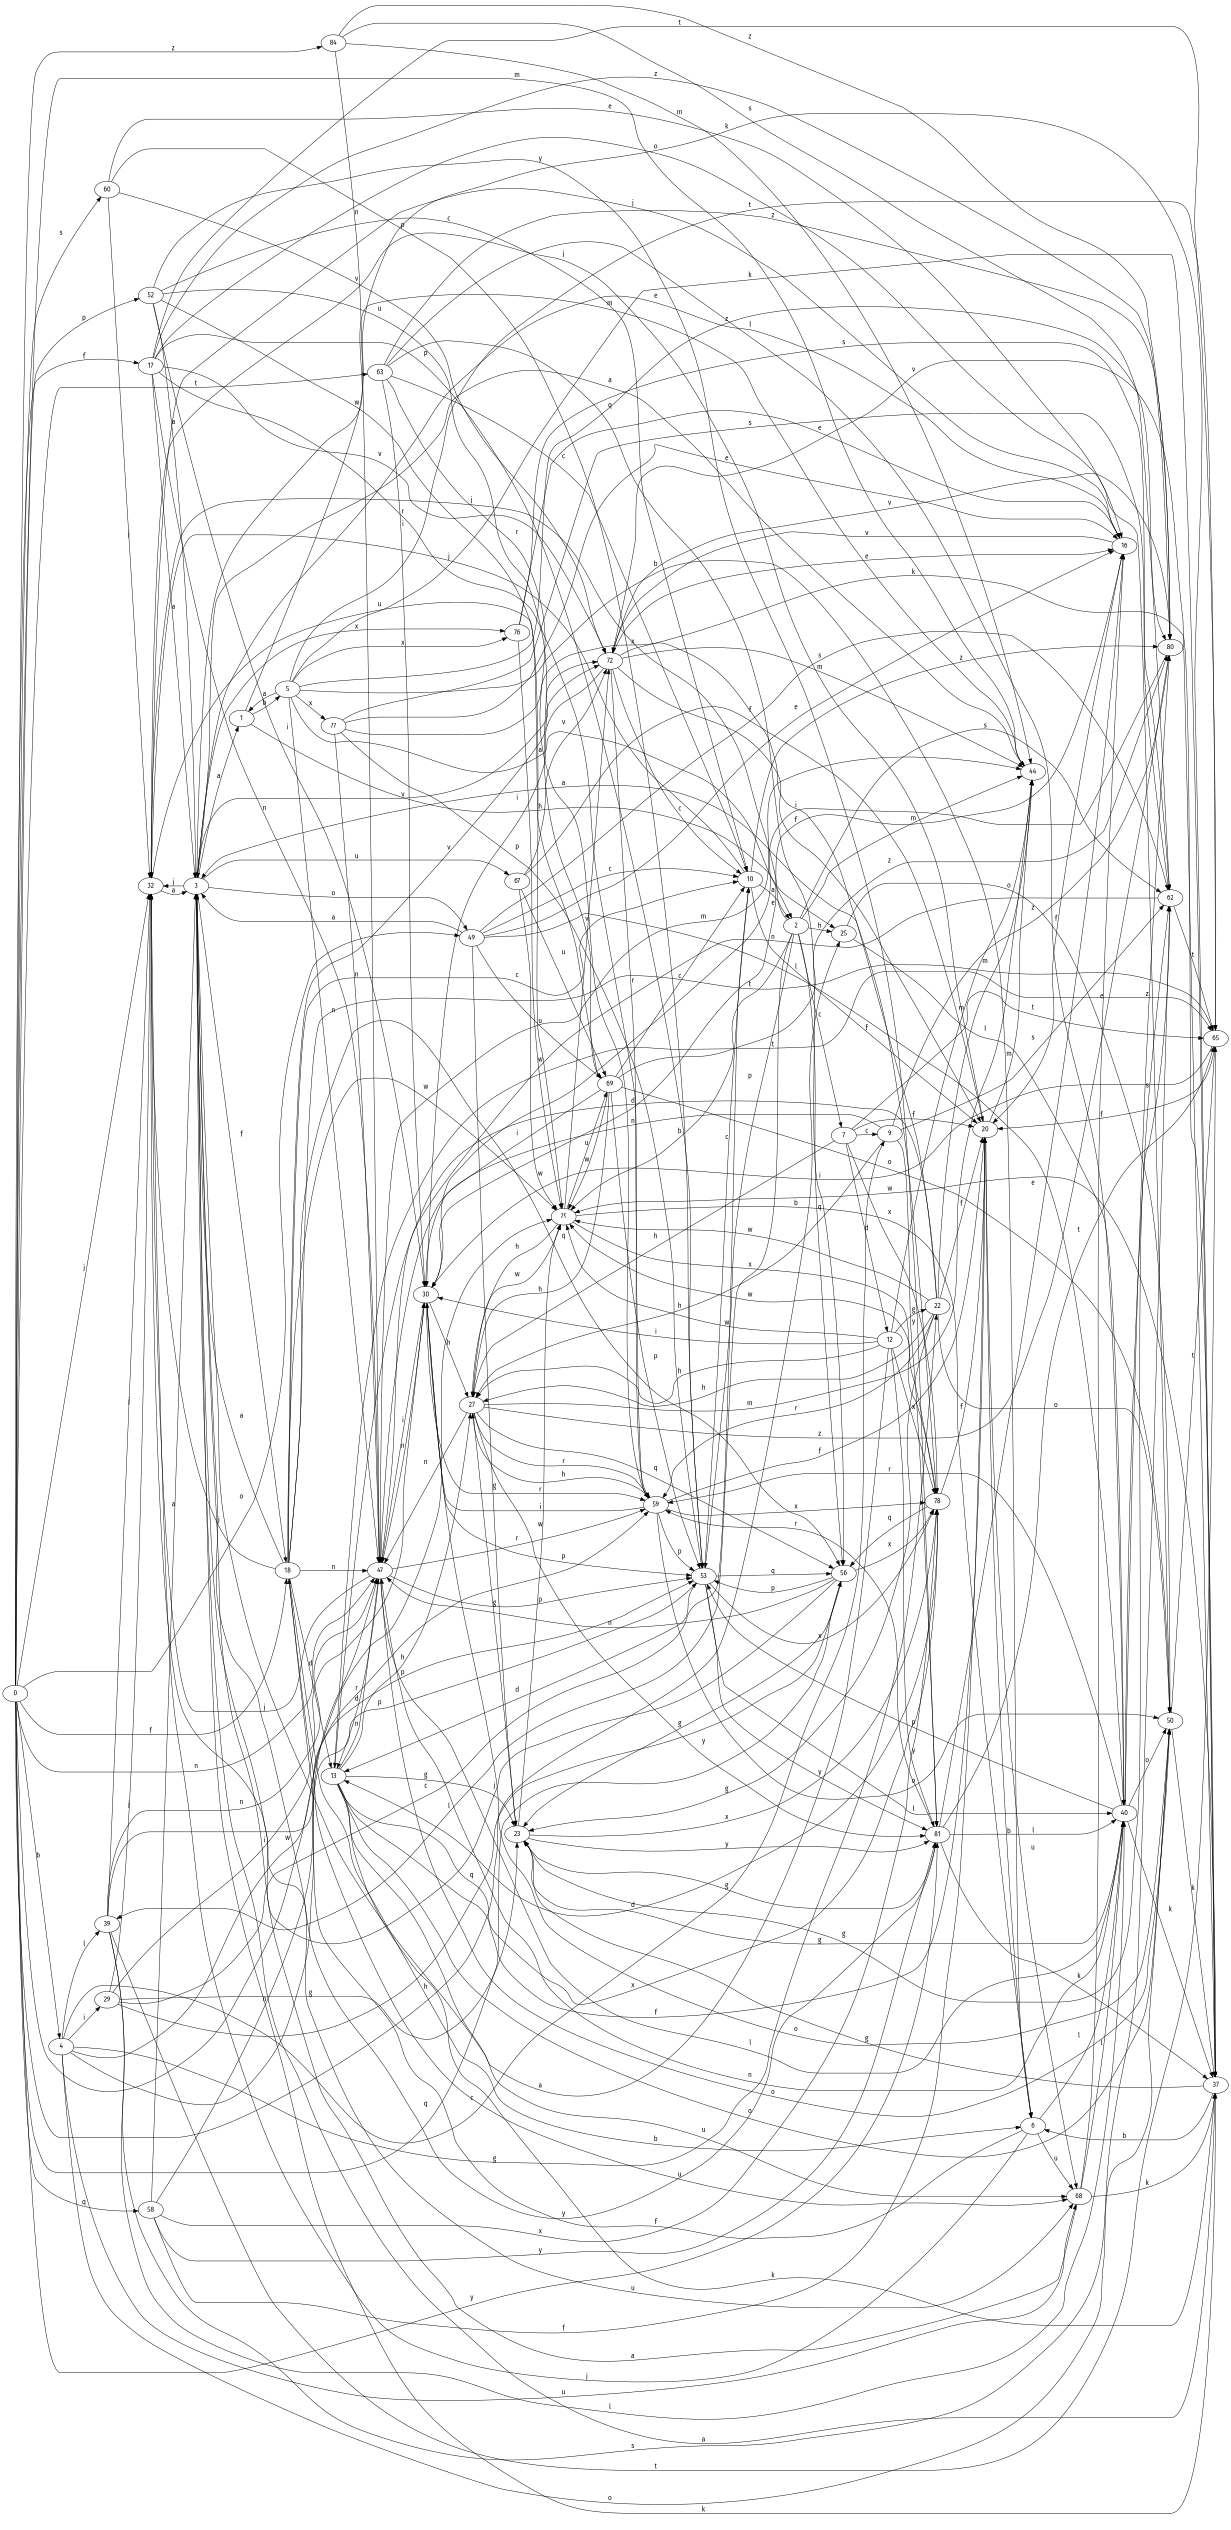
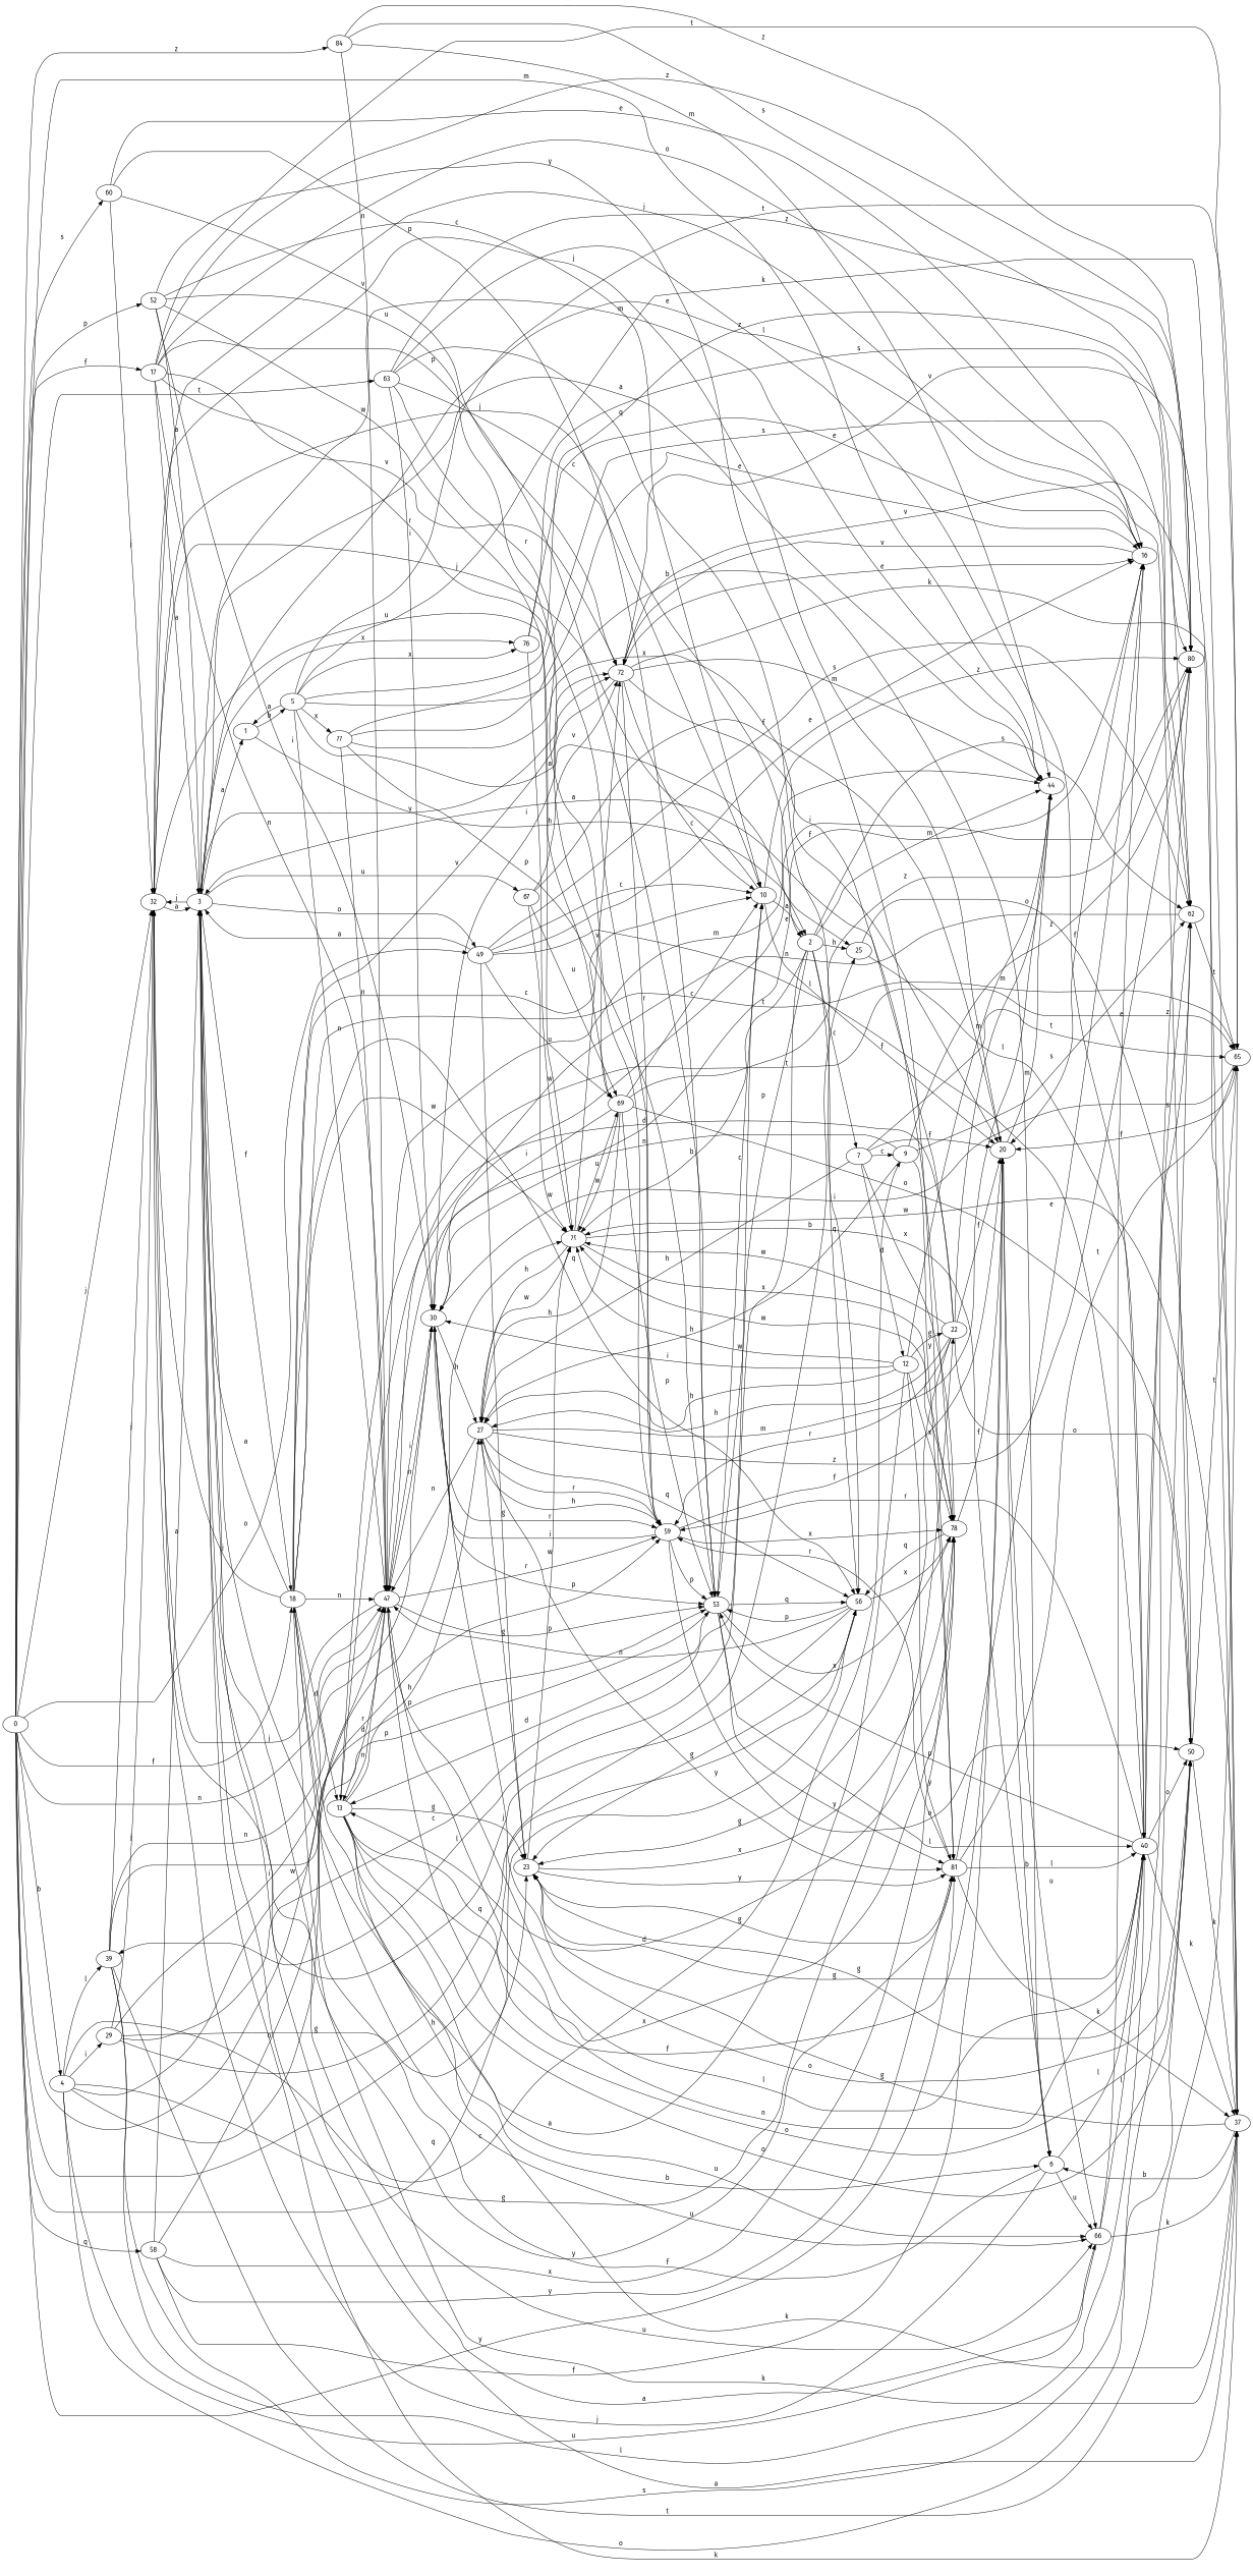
  strict digraph {
    fontname="Fira Sans"
    rankdir=LR
    node [fontname="Fira Sans"]
    edge [fontname="Fira Sans"]
    0
    4
    17
    18
    25
    n6 [label=32]
    44
    47
    49
    52
    n11 [label=58]
    56
    60
    63
    75
    81
    84
    39
    53
-   68
+   68 [label=66]
    9
    22
    29
    50
    59
    3
    72
    65
    n29 [label=80]
    37
    6
    10
    13
    40
    69
    30
    62
    16
    23
    20
    78
    27
    1
    5
    2
    76
    77
    7
    12
    67
    0 -> 4 [label=b]
    0 -> 17 [label=f]
    0 -> 18 [label=f]
    0 -> 25 [label=h]
    0 -> n6 [label=j]
    0 -> 44 [label=m]
    0 -> 47 [label=n]
    0 -> 49 [label=o]
    0 -> 52 [label=p]
    0 -> n11 [label=q]
    0 -> 56 [label=q]
    0 -> 60 [label=s]
    0 -> 63 [label=t]
    0 -> 75 [label=w]
    0 -> 81 [label=y]
    0 -> 84 [label=z]
    4 -> 39 [label=l]
    4 -> 53 [label=p]
    4 -> 68 [label=u]
    4 -> 9 [label=c]
    4 -> 22 [label=g]
    4 -> 29 [label=i]
    4 -> 50 [label=o]
    4 -> 59 [label=r]
    17 -> 47 [label=n]
    17 -> 53 [label=p]
    17 -> 50 [label=o]
    17 -> 59 [label=r]
    17 -> 3 [label=a]
    17 -> 72 [label=v]
    17 -> 65 [label=t]
    17 -> n29 [label=z]
    18 -> n6 [label=j]
    18 -> 47 [label=n]
    18 -> 56 [label=q]
    18 -> 75 [label=w]
    18 -> 68 [label=u]
    18 -> 3 [label=a]
    18 -> 72 [label=v]
    18 -> 65 [label=t]
-   1 -> 37 [label=k]
+   18 -> 37 [label=k]
    18 -> 6 [label=b]
    18 -> 10 [label=c]
    18 -> 13 [label=d]
    25 -> 50 [label=o]
    25 -> 40 [label=l]
    n6 -> 3 [label=a]
    n6 -> 69 [label=u]
    44 -> 3 [label=a]
    47 -> n6 [label=j]
    47 -> 44 [label=m]
    47 -> 53 [label=p]
    47 -> 50 [label=o]
    47 -> 59 [label=r]
    47 -> 13 [label=d]
    47 -> 40 [label=l]
    47 -> 30 [label=i]
    49 -> 3 [label=a]
    49 -> 10 [label=c]
    49 -> 40 [label=l]
    49 -> 69 [label=u]
    49 -> 62 [label=s]
    49 -> 16 [label=e]
    49 -> 23 [label=g]
    52 -> 75 [label=w]
    52 -> 81 [label=y]
    52 -> 3 [label=a]
    52 -> 10 [label=c]
    52 -> 69 [label=u]
    52 -> 30 [label=i]
    n11 -> 47 [label=n]
    n11 -> 81 [label=y]
    n11 -> 3 [label=a]
    n11 -> 20 [label=f]
    n11 -> 78 [label=x]
    56 -> n6 [label=j]
    56 -> 47 [label=n]
    56 -> 53 [label=p]
    56 -> 23 [label=g]
    56 -> 78 [label=x]
    60 -> n6 [label=j]
    60 -> 53 [label=p]
    60 -> 72 [label=v]
    60 -> 16 [label=e]
    63 -> 56 [label=q]
    63 -> 59 [label=r]
    63 -> n29 [label=z]
    63 -> 10 [label=c]
    63 -> 40 [label=l]
    63 -> 30 [label=i]
    75 -> 72 [label=v]
    75 -> 6 [label=b]
    75 -> 69 [label=u]
    75 -> 78 [label=x]
    75 -> 27 [label=h]
    81 -> 59 [label=r]
    81 -> 65 [label=t]
    81 -> 37 [label=k]
    81 -> 40 [label=l]
    81 -> 16 [label=e]
    81 -> 23 [label=g]
    84 -> 44 [label=m]
    84 -> 47 [label=n]
    84 -> n29 [label=z]
    84 -> 62 [label=s]
    39 -> n6 [label=j]
    39 -> 47 [label=n]
    39 -> 53 [label=p]
    39 -> 65 [label=t]
    39 -> 40 [label=l]
    39 -> 62 [label=s]
    53 -> 56 [label=q]
    53 -> 81 [label=y]
    53 -> 10 [label=c]
    53 -> 13 [label=d]
    53 -> 40 [label=l]
    53 -> 78 [label=x]
    68 -> 3 [label=a]
    68 -> 37 [label=k]
    68 -> 40 [label=l]
    68 -> 16 [label=e]
    9 -> 47 [label=n]
    9 -> 81 [label=y]
    9 -> n29 [label=z]
    9 -> 62 [label=s]
    9 -> 27 [label=h]
    22 -> 44 [label=m]
    22 -> 75 [label=w]
    22 -> 50 [label=o]
    22 -> 59 [label=r]
    22 -> 3 [label=a]
    22 -> 13 [label=d]
    22 -> 23 [label=g]
    22 -> 20 [label=f]
    22 -> 27 [label=h]
    29 -> n6 [label=j]
    29 -> 56 [label=q]
    29 -> 10 [label=c]
    29 -> 30 [label=i]
    29 -> 23 [label=g]
    50 -> 65 [label=t]
    50 -> 37 [label=k]
    59 -> 53 [label=p]
    59 -> 50 [label=o]
    59 -> 30 [label=i]
    59 -> 20 [label=f]
    59 -> 78 [label=x]
    59 -> 27 [label=h]
    3 -> 18 [label=f]
    3 -> n6 [label=j]
    3 -> 44 [label=m]
    3 -> 49 [label=o]
    3 -> 81 [label=y]
    3 -> 68 [label=u]
    3 -> 72 [label=v]
    3 -> 37 [label=k]
    3 -> 16 [label=e]
    3 -> 1 [label=a]
    3 -> 76 [label=x]
    3 -> 67 [label=u]
    72 -> 44 [label=m]
    72 -> 59 [label=r]
    72 -> 37 [label=k]
    72 -> 10 [label=c]
    72 -> 30 [label=i]
    72 -> 16 [label=e]
    72 -> 20 [label=f]
    65 -> 30 [label=i]
    65 -> 20 [label=f]
    n29 -> 72 [label=v]
    n29 -> 30 [label=i]
    37 -> 75 [label=w]
    37 -> 3 [label=a]
    37 -> 72 [label=v]
    37 -> 6 [label=b]
    37 -> 23 [label=g]
    6 -> 18 [label=f]
    6 -> n6 [label=j]
    6 -> 68 [label=u]
    6 -> 40 [label=l]
    10 -> n6 [label=j]
    10 -> n29 [label=z]
    10 -> 20 [label=f]
    10 -> 2 [label=a]
    13 -> 47 [label=n]
    13 -> 68 [label=u]
    13 -> 50 [label=o]
    13 -> 65 [label=t]
    13 -> 37 [label=k]
    13 -> 23 [label=g]
    13 -> 20 [label=f]
    13 -> 78 [label=x]
    13 -> 27 [label=h]
    40 -> 47 [label=n]
    40 -> 53 [label=p]
    40 -> 50 [label=o]
    40 -> 59 [label=r]
    40 -> n29 [label=z]
    40 -> 37 [label=k]
    40 -> 62 [label=s]
    40 -> 23 [label=g]
    69 -> 75 [label=w]
    69 -> 53 [label=p]
    69 -> 50 [label=o]
    69 -> n29 [label=z]
    69 -> 10 [label=c]
    69 -> 30 [label=i]
    69 -> 27 [label=h]
    30 -> 47 [label=n]
    30 -> 53 [label=p]
    30 -> 50 [label=o]
    30 -> 59 [label=r]
    30 -> 16 [label=e]
    30 -> 27 [label=h]
    62 -> 47 [label=n]
    62 -> 65 [label=t]
    62 -> 23 [label=g]
    16 -> n6 [label=j]
    16 -> 72 [label=v]
    16 -> 20 [label=f]
    23 -> 75 [label=w]
    23 -> 81 [label=y]
    23 -> 78 [label=x]
    20 -> n6 [label=j]
    20 -> 44 [label=m]
    20 -> 68 [label=u]
    20 -> 6 [label=b]
    78 -> 56 [label=q]
    78 -> 75 [label=w]
    78 -> 13 [label=d]
    78 -> 20 [label=f]
    27 -> 44 [label=m]
    27 -> 47 [label=n]
    27 -> 56 [label=q]
    27 -> 75 [label=w]
    27 -> 81 [label=y]
    27 -> 59 [label=r]
    27 -> n29 [label=z]
    27 -> 23 [label=g]
    1 -> 25 [label=h]
    1 -> 5 [label=b]
    5 -> 47 [label=n]
    5 -> 65 [label=t]
    5 -> n29 [label=z]
    5 -> 37 [label=k]
    5 -> 6 [label=b]
    5 -> 1 [label=a]
    5 -> 2 [label=a]
    5 -> 76 [label=x]
    5 -> 77 [label=x]
    2 -> 25 [label=h]
-   2 -> n6 [label=j]
+   n6 -> 2 [label=j]
    2 -> 44 [label=m]
    2 -> 56 [label=q]
    2 -> 75 [label=b]
    2 -> 39 [label=l]
    2 -> 53 [label=p]
    2 -> 62 [label=s]
    2 -> 7 [label=c]
    76 -> 75 [label=w]
    76 -> 62 [label=s]
    76 -> 16 [label=e]
    77 -> 47 [label=n]
    77 -> 53 [label=p]
    77 -> 62 [label=s]
    77 -> 16 [label=e]
    77 -> 78 [label=x]
    7 -> 9 [label=c]
    7 -> 65 [label=t]
    7 -> 20 [label=f]
    7 -> 78 [label=x]
    7 -> 27 [label=h]
    7 -> 12 [label=d]
    12 -> 44 [label=m]
    12 -> 75 [label=w]
    12 -> 81 [label=y]
    12 -> 22 [label=g]
    12 -> 3 [label=a]
    12 -> 30 [label=i]
    12 -> 78 [label=x]
    12 -> 27 [label=h]
    67 -> 75 [label=w]
    67 -> 72 [label=v]
    67 -> 69 [label=u]
    67 -> 20 [label=f]
  }
